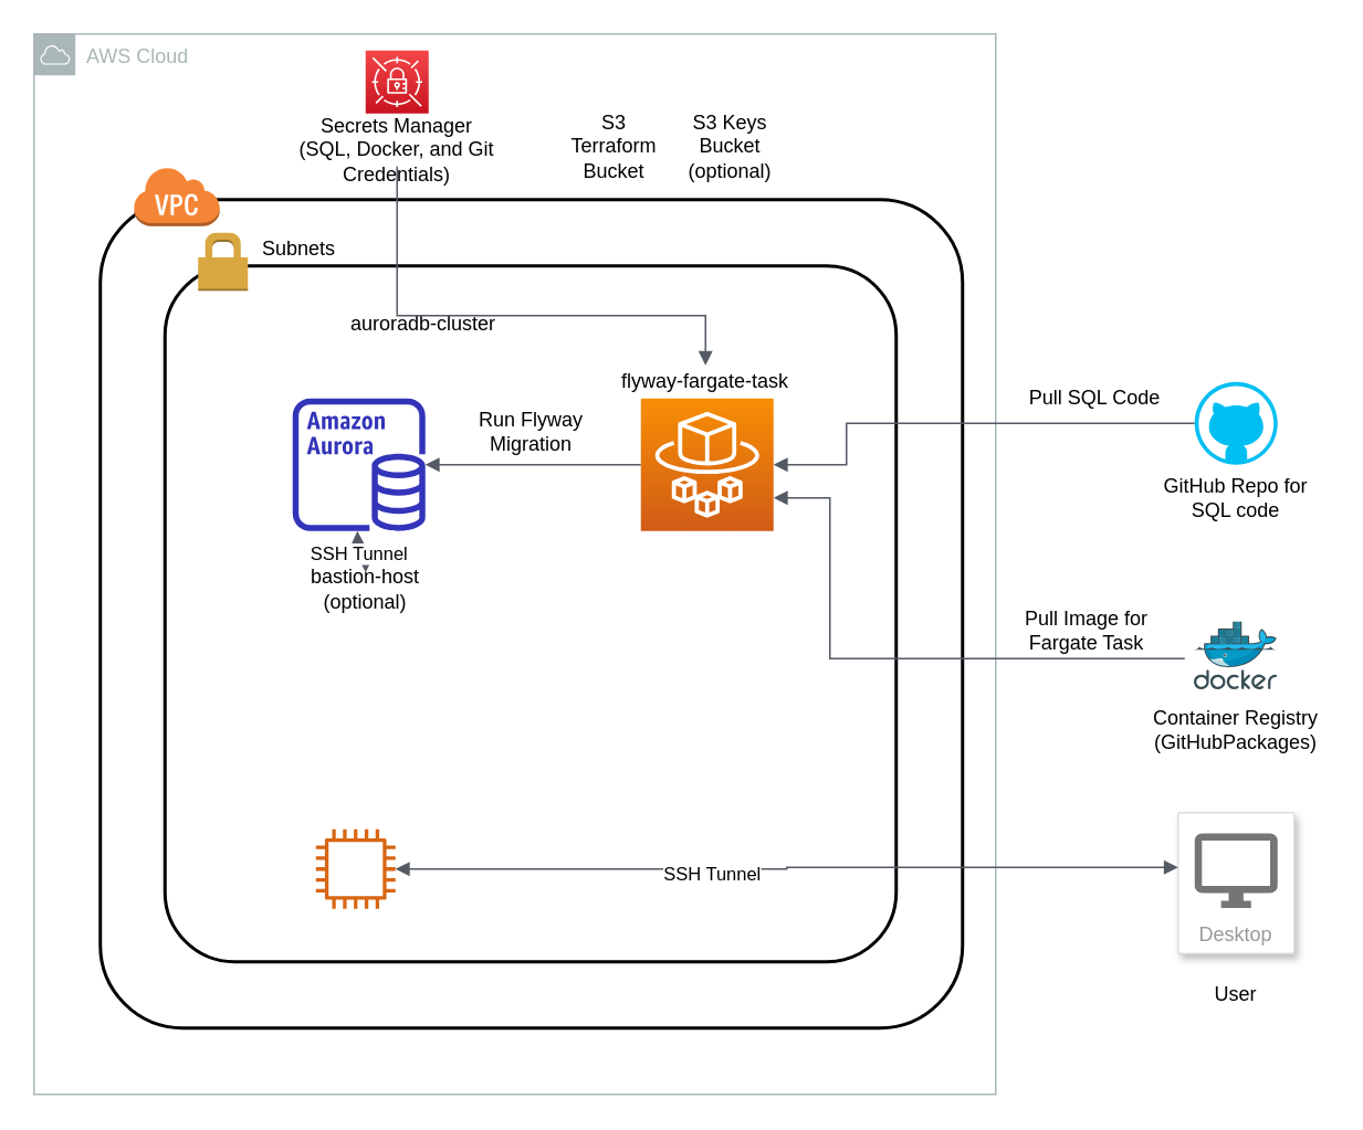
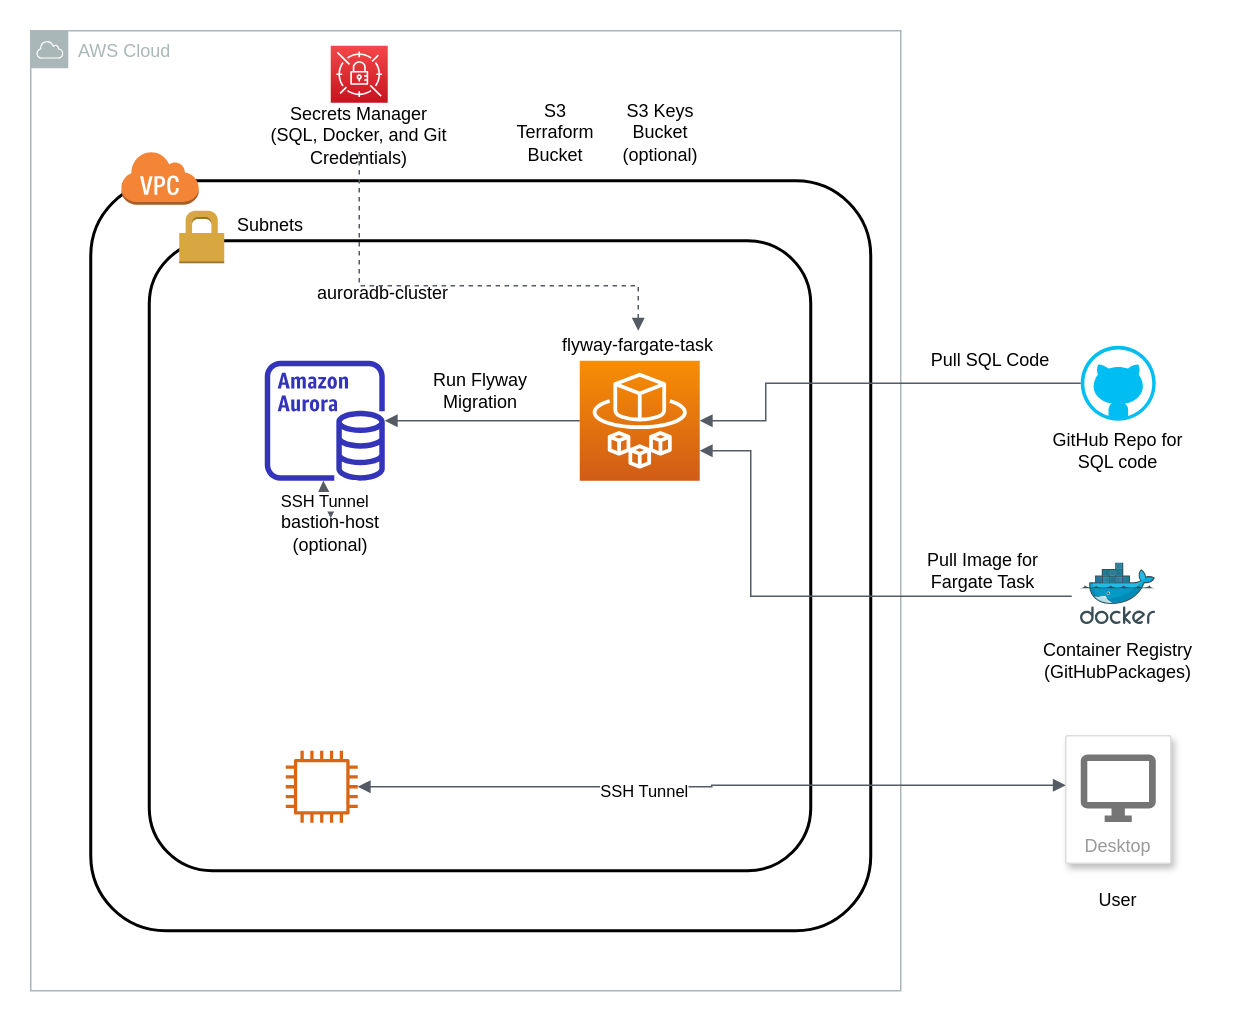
  <mxCell id="0" />
  <mxCell id="1" parent="0" />
  <mxCell id="2" value="AWS Cloud" style="outlineConnect=0;gradientColor=none;html=1;whiteSpace=wrap;fontSize=12;fontStyle=0;shape=mxgraph.aws4.group;grIcon=mxgraph.aws4.group_aws_cloud;strokeColor=#AAB7B8;fillColor=none;verticalAlign=top;align=left;spacingLeft=30;fontColor=#AAB7B8;dashed=0;" vertex="1" parent="1"><mxGeometry x="20" y="20" width="580" height="640" as="geometry" /></mxCell>
  <mxCell id="3" value="" style="rounded=1;arcSize=10;dashed=0;fillColor=none;gradientColor=none;strokeWidth=2;" vertex="1" parent="1"><mxGeometry x="60" y="120" width="520" height="500" as="geometry" /></mxCell>
  <mxCell id="4" value="" style="dashed=0;html=1;shape=mxgraph.aws3.virtual_private_cloud;fillColor=#F58536;gradientColor=none;dashed=0;" vertex="1" parent="1"><mxGeometry x="80" y="100" width="52" height="36" as="geometry" /></mxCell>
  <mxCell id="5" value="" style="outlineConnect=0;fontColor=#232F3E;gradientColor=#F54749;gradientDirection=north;fillColor=#C7131F;strokeColor=#ffffff;dashed=0;verticalLabelPosition=bottom;verticalAlign=top;align=center;html=1;fontSize=12;fontStyle=0;aspect=fixed;shape=mxgraph.aws4.resourceIcon;resIcon=mxgraph.aws4.secrets_manager;" vertex="1" parent="1"><mxGeometry x="220" y="30" width="38" height="38" as="geometry" /></mxCell>
  <mxCell id="6" value="" style="shape=image;html=1;verticalAlign=top;verticalLabelPosition=bottom;labelBackgroundColor=#ffffff;imageAspect=0;aspect=fixed;image=https://cdn2.iconfinder.com/data/icons/amazon-aws-stencils/100/Storage__Content_Delivery_Amazon_S3_Bucket-128.png" vertex="1" parent="1"><mxGeometry x="350" y="30" width="40" height="40" as="geometry" /></mxCell>
  <mxCell id="7" value="" style="shape=image;html=1;verticalAlign=top;verticalLabelPosition=bottom;labelBackgroundColor=#ffffff;imageAspect=0;aspect=fixed;image=https://cdn2.iconfinder.com/data/icons/amazon-aws-stencils/100/Storage__Content_Delivery_Amazon_S3_Bucket-128.png" vertex="1" parent="1"><mxGeometry x="420" y="30" width="40" height="40" as="geometry" /></mxCell>
  <mxCell id="8" value="Secrets Manager&lt;br&gt;(SQL, Docker, and Git Credentials)" style="text;html=1;strokeColor=none;fillColor=none;align=center;verticalAlign=middle;whiteSpace=wrap;rounded=0;" vertex="1" parent="1"><mxGeometry x="179" y="80" width="120" height="20" as="geometry" /></mxCell>
  <mxCell id="9" value="S3 Terraform Bucket" style="text;html=1;strokeColor=none;fillColor=none;align=center;verticalAlign=middle;whiteSpace=wrap;rounded=0;" vertex="1" parent="1"><mxGeometry x="350" y="78" width="40" height="20" as="geometry" /></mxCell>
  <mxCell id="10" value="S3 Keys Bucket (optional)" style="text;html=1;strokeColor=none;fillColor=none;align=center;verticalAlign=middle;whiteSpace=wrap;rounded=0;" vertex="1" parent="1"><mxGeometry x="420" y="78" width="40" height="20" as="geometry" /></mxCell>
  <mxCell id="11" value="" style="rounded=1;arcSize=10;dashed=0;fillColor=none;gradientColor=none;strokeWidth=2;" vertex="1" parent="1"><mxGeometry x="99" y="160" width="441" height="420" as="geometry" /></mxCell>
  <mxCell id="12" value="" style="dashed=0;html=1;shape=mxgraph.aws3.permissions;fillColor=#D9A741;gradientColor=none;dashed=0;" vertex="1" parent="1"><mxGeometry x="119" y="140" width="30" height="35" as="geometry" /></mxCell>
  <mxCell id="13" value="Subnets" style="text;html=1;strokeColor=none;fillColor=none;align=center;verticalAlign=middle;whiteSpace=wrap;rounded=0;" vertex="1" parent="1"><mxGeometry x="160" y="140" width="40" height="20" as="geometry" /></mxCell>
  <mxCell id="14" value="" style="outlineConnect=0;fontColor=#232F3E;gradientColor=none;fillColor=#3334B9;strokeColor=none;dashed=0;verticalLabelPosition=bottom;verticalAlign=top;align=center;html=1;fontSize=12;fontStyle=0;aspect=fixed;pointerEvents=1;shape=mxgraph.aws4.aurora_instance;" vertex="1" parent="1"><mxGeometry x="176" y="240" width="80" height="80" as="geometry" /></mxCell>
  <mxCell id="15" value="auroradb-cluster&lt;br&gt;" style="text;html=1;strokeColor=none;fillColor=none;align=center;verticalAlign=middle;whiteSpace=wrap;rounded=0;" vertex="1" parent="1"><mxGeometry x="210" y="185" width="90" height="20" as="geometry" /></mxCell>
  <mxCell id="16" value="" style="outlineConnect=0;fontColor=#232F3E;gradientColor=none;fillColor=#D86613;strokeColor=none;dashed=0;verticalLabelPosition=bottom;verticalAlign=top;align=center;html=1;fontSize=12;fontStyle=0;aspect=fixed;pointerEvents=1;shape=mxgraph.aws4.instance2;" vertex="1" parent="1"><mxGeometry x="190" y="500" width="48" height="48" as="geometry" /></mxCell>
  <mxCell id="17" value="bastion-host (optional)" style="text;html=1;strokeColor=none;fillColor=none;align=center;verticalAlign=middle;whiteSpace=wrap;rounded=0;" vertex="1" parent="1"><mxGeometry x="170" y="345" width="100" height="20" as="geometry" /></mxCell>
  <mxCell id="18" value="" style="outlineConnect=0;fontColor=#232F3E;gradientColor=#F78E04;gradientDirection=north;fillColor=#D05C17;strokeColor=#ffffff;dashed=0;verticalLabelPosition=bottom;verticalAlign=top;align=center;html=1;fontSize=12;fontStyle=0;aspect=fixed;shape=mxgraph.aws4.resourceIcon;resIcon=mxgraph.aws4.fargate;" vertex="1" parent="1"><mxGeometry x="386" y="240" width="80" height="80" as="geometry" /></mxCell>
  <mxCell id="19" value="flyway-fargate-task" style="text;html=1;strokeColor=none;fillColor=none;align=center;verticalAlign=middle;whiteSpace=wrap;rounded=0;" vertex="1" parent="1"><mxGeometry x="370" y="220" width="110" height="20" as="geometry" /></mxCell>
  <mxCell id="20" value="" style="verticalLabelPosition=bottom;html=1;verticalAlign=top;align=center;strokeColor=none;fillColor=#00BEF2;shape=mxgraph.azure.github_code;pointerEvents=1;" vertex="1" parent="1"><mxGeometry x="720" y="230" width="50" height="50" as="geometry" /></mxCell>
  <mxCell id="21" value="" style="aspect=fixed;html=1;points=[];align=center;image;fontSize=12;image=img/lib/mscae/Docker.svg;" vertex="1" parent="1"><mxGeometry x="720" y="375" width="50" height="41" as="geometry" /></mxCell>
  <mxCell id="22" value="GitHub Repo for SQL code" style="text;html=1;strokeColor=none;fillColor=none;align=center;verticalAlign=middle;whiteSpace=wrap;rounded=0;" vertex="1" parent="1"><mxGeometry x="700" y="290" width="90" height="20" as="geometry" /></mxCell>
  <mxCell id="23" value="Container Registry &lt;br&gt;(GitHubPackages)" style="text;html=1;strokeColor=none;fillColor=none;align=center;verticalAlign=middle;whiteSpace=wrap;rounded=0;" vertex="1" parent="1"><mxGeometry x="690" y="430" width="110" height="20" as="geometry" /></mxCell>
  <mxCell id="24" value="Desktop" style="strokeColor=#dddddd;shadow=1;strokeWidth=1;rounded=1;absoluteArcSize=1;arcSize=2;labelPosition=center;verticalLabelPosition=middle;align=center;verticalAlign=bottom;spacingLeft=0;fontColor=#999999;fontSize=12;whiteSpace=wrap;spacingBottom=2;" vertex="1" parent="1"><mxGeometry x="710" y="490" width="70" height="85" as="geometry" /></mxCell>
  <mxCell id="25" value="" style="dashed=0;connectable=0;html=1;fillColor=#757575;strokeColor=none;shape=mxgraph.gcp2.desktop;part=1;" vertex="1" parent="24"><mxGeometry x="0.5" width="50" height="45" relative="1" as="geometry"><mxPoint x="-25" y="12.5" as="offset" /></mxGeometry></mxCell>
  <mxCell id="26" value="User" style="text;html=1;strokeColor=none;fillColor=none;align=center;verticalAlign=middle;whiteSpace=wrap;rounded=0;" vertex="1" parent="1"><mxGeometry x="725" y="590" width="40" height="20" as="geometry" /></mxCell>
  <mxCell id="27" value="" style="edgeStyle=orthogonalEdgeStyle;html=1;endArrow=block;elbow=vertical;startArrow=block;startFill=1;endFill=1;strokeColor=#545B64;rounded=0;" edge="1" parent="1" source="16"><mxGeometry width="100" relative="1" as="geometry"><mxPoint x="350" y="310" as="sourcePoint" /><mxPoint x="710" y="523" as="targetPoint" /><Array as="points"><mxPoint x="474" y="524" /><mxPoint x="474" y="523" /></Array></mxGeometry></mxCell>
  <mxCell id="28" value="SSH Tunnel" style="edgeLabel;html=1;align=center;verticalAlign=middle;resizable=0;points=[];" vertex="1" connectable="0" parent="27"><mxGeometry x="-0.197" y="-2" relative="1" as="geometry"><mxPoint as="offset" /></mxGeometry></mxCell>
  <mxCell id="29" value="" style="edgeStyle=orthogonalEdgeStyle;html=1;endArrow=block;elbow=vertical;startArrow=block;startFill=1;endFill=1;strokeColor=#545B64;rounded=0;entryX=0.5;entryY=0;entryDx=0;entryDy=0;" edge="1" parent="1" target="17"><mxGeometry width="100" relative="1" as="geometry"><mxPoint x="215" y="320" as="sourcePoint" /><mxPoint x="450" y="530" as="targetPoint" /></mxGeometry></mxCell>
  <mxCell id="30" value="SSH Tunnel" style="edgeLabel;html=1;align=center;verticalAlign=middle;resizable=0;points=[];" vertex="1" connectable="0" parent="29"><mxGeometry x="-0.107" relative="1" as="geometry"><mxPoint as="offset" /></mxGeometry></mxCell>
  <mxCell id="31" value="" style="edgeStyle=orthogonalEdgeStyle;html=1;endArrow=none;elbow=vertical;startArrow=block;startFill=1;strokeColor=#545B64;rounded=0;" edge="1" parent="1" source="14" target="18"><mxGeometry width="100" relative="1" as="geometry"><mxPoint x="350" y="350" as="sourcePoint" /><mxPoint x="450" y="350" as="targetPoint" /></mxGeometry></mxCell>
  <mxCell id="32" value="Run Flyway Migration" style="text;html=1;strokeColor=none;fillColor=none;align=center;verticalAlign=middle;whiteSpace=wrap;rounded=0;" vertex="1" parent="1"><mxGeometry x="270" y="250" width="100" height="20" as="geometry" /></mxCell>
  <mxCell id="33" value="" style="edgeStyle=orthogonalEdgeStyle;html=1;endArrow=none;elbow=vertical;startArrow=block;startFill=1;strokeColor=#545B64;rounded=0;entryX=-0.12;entryY=0.537;entryDx=0;entryDy=0;entryPerimeter=0;" edge="1" parent="1" source="18" target="21"><mxGeometry width="100" relative="1" as="geometry"><mxPoint x="350" y="330" as="sourcePoint" /><mxPoint x="450" y="330" as="targetPoint" /><Array as="points"><mxPoint x="500" y="300" /><mxPoint x="500" y="397" /></Array></mxGeometry></mxCell>
  <mxCell id="34" value="" style="edgeStyle=orthogonalEdgeStyle;html=1;endArrow=none;elbow=vertical;startArrow=block;startFill=1;strokeColor=#545B64;rounded=0;entryX=0;entryY=0.5;entryDx=0;entryDy=0;entryPerimeter=0;" edge="1" parent="1" source="18" target="20"><mxGeometry width="100" relative="1" as="geometry"><mxPoint x="350" y="330" as="sourcePoint" /><mxPoint x="450" y="330" as="targetPoint" /><Array as="points"><mxPoint x="510" y="280" /><mxPoint x="510" y="255" /></Array></mxGeometry></mxCell>
  <mxCell id="35" value="Pull SQL Code" style="text;html=1;strokeColor=none;fillColor=none;align=center;verticalAlign=middle;whiteSpace=wrap;rounded=0;" vertex="1" parent="1"><mxGeometry x="600" y="230" width="120" height="20" as="geometry" /></mxCell>
  <mxCell id="36" value="Pull Image for Fargate Task" style="text;html=1;strokeColor=none;fillColor=none;align=center;verticalAlign=middle;whiteSpace=wrap;rounded=0;" vertex="1" parent="1"><mxGeometry x="600" y="370" width="110" height="20" as="geometry" /></mxCell>
- <mxCell id="37" value="" style="edgeStyle=orthogonalEdgeStyle;html=1;endArrow=none;elbow=vertical;startArrow=block;startFill=1;strokeColor=#545B64;rounded=0;exitX=0.5;exitY=0;exitDx=0;exitDy=0;entryX=0.5;entryY=1;entryDx=0;entryDy=0;" edge="1" parent="1" source="19" target="8"><mxGeometry width="100" relative="1" as="geometry"><mxPoint x="350" y="290" as="sourcePoint" /><mxPoint x="450" y="290" as="targetPoint" /><Array as="points"><mxPoint x="425" y="190" /><mxPoint x="239" y="190" /></Array></mxGeometry></mxCell>
+ <mxCell id="37" value="" style="edgeStyle=orthogonalEdgeStyle;html=1;endArrow=none;elbow=vertical;startArrow=block;startFill=1;strokeColor=#545B64;rounded=0;exitX=0.5;exitY=0;exitDx=0;exitDy=0;entryX=0.5;entryY=1;entryDx=0;entryDy=0;dashed=1;" edge="1" parent="1" source="19" target="8"><mxGeometry width="100" relative="1" as="geometry"><mxPoint x="350" y="290" as="sourcePoint" /><mxPoint x="450" y="290" as="targetPoint" /><Array as="points"><mxPoint x="425" y="190" /><mxPoint x="239" y="190" /></Array></mxGeometry></mxCell>
